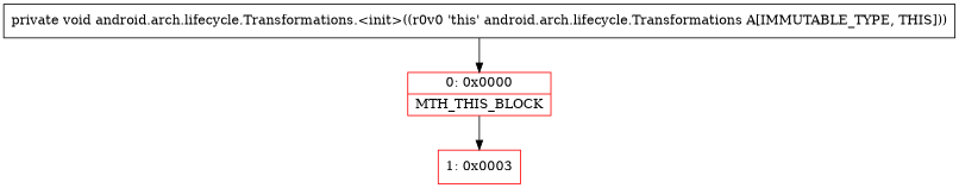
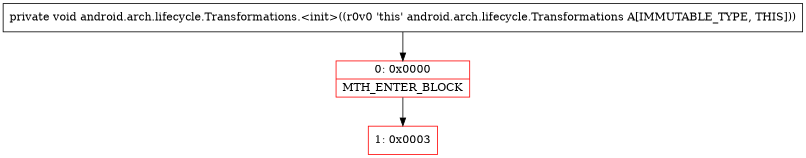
  digraph {
    node [color=red shape=record]
-   n1 [label="{0\:\ 0x0000|MTH_THIS_BLOCK\l}"]
+   n1 [label="{0\:\ 0x0000|MTH_ENTER_BLOCK\l}"]
    n2 [label="{1\:\ 0x0003}"]
    n3 [label="{private void android.arch.lifecycle.Transformations.\<init\>((r0v0 'this' android.arch.lifecycle.Transformations A[IMMUTABLE_TYPE, THIS])) }" color=""]
    subgraph cluster_1 {
      label="R(0)"
    }
    n1 -> n2
    n3 -> n1
  }
